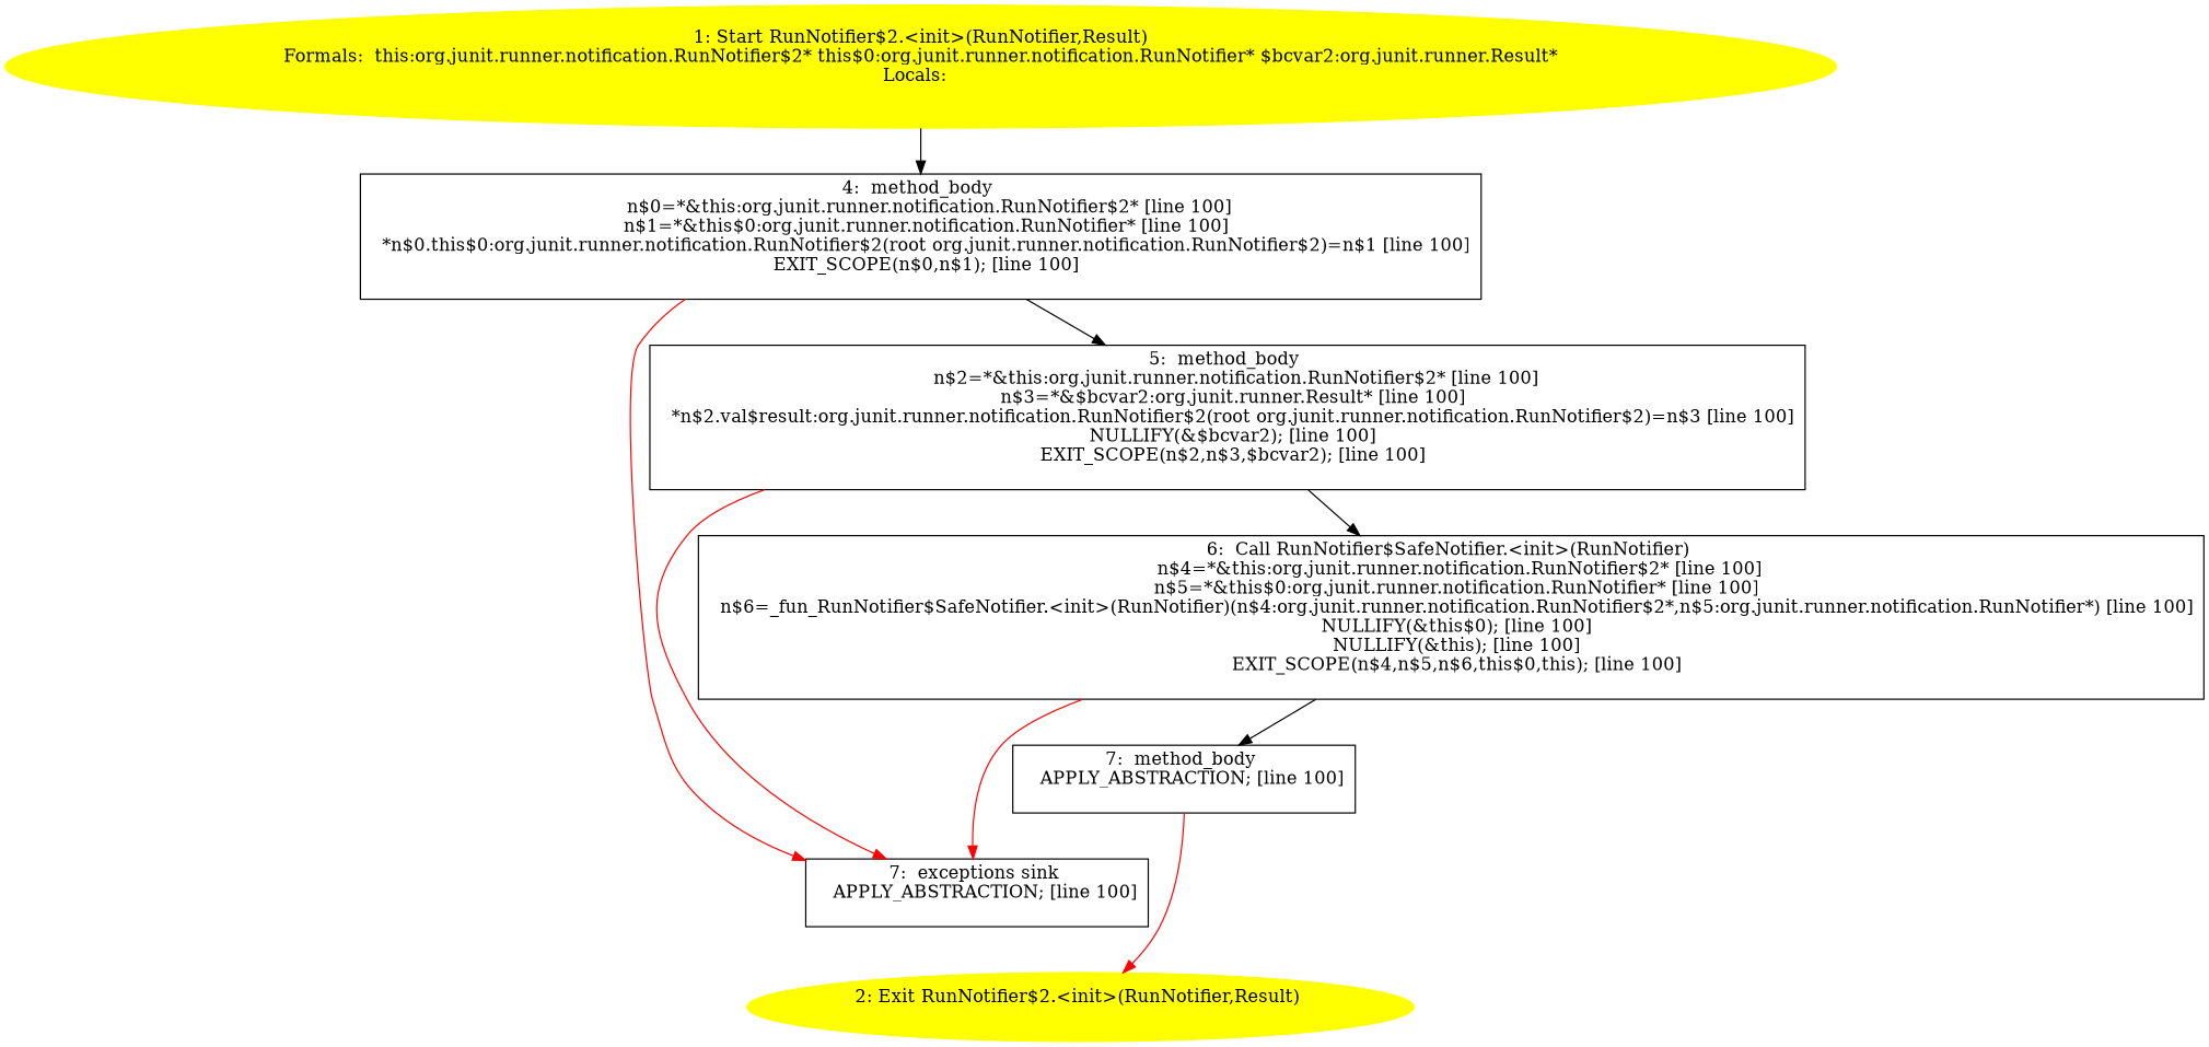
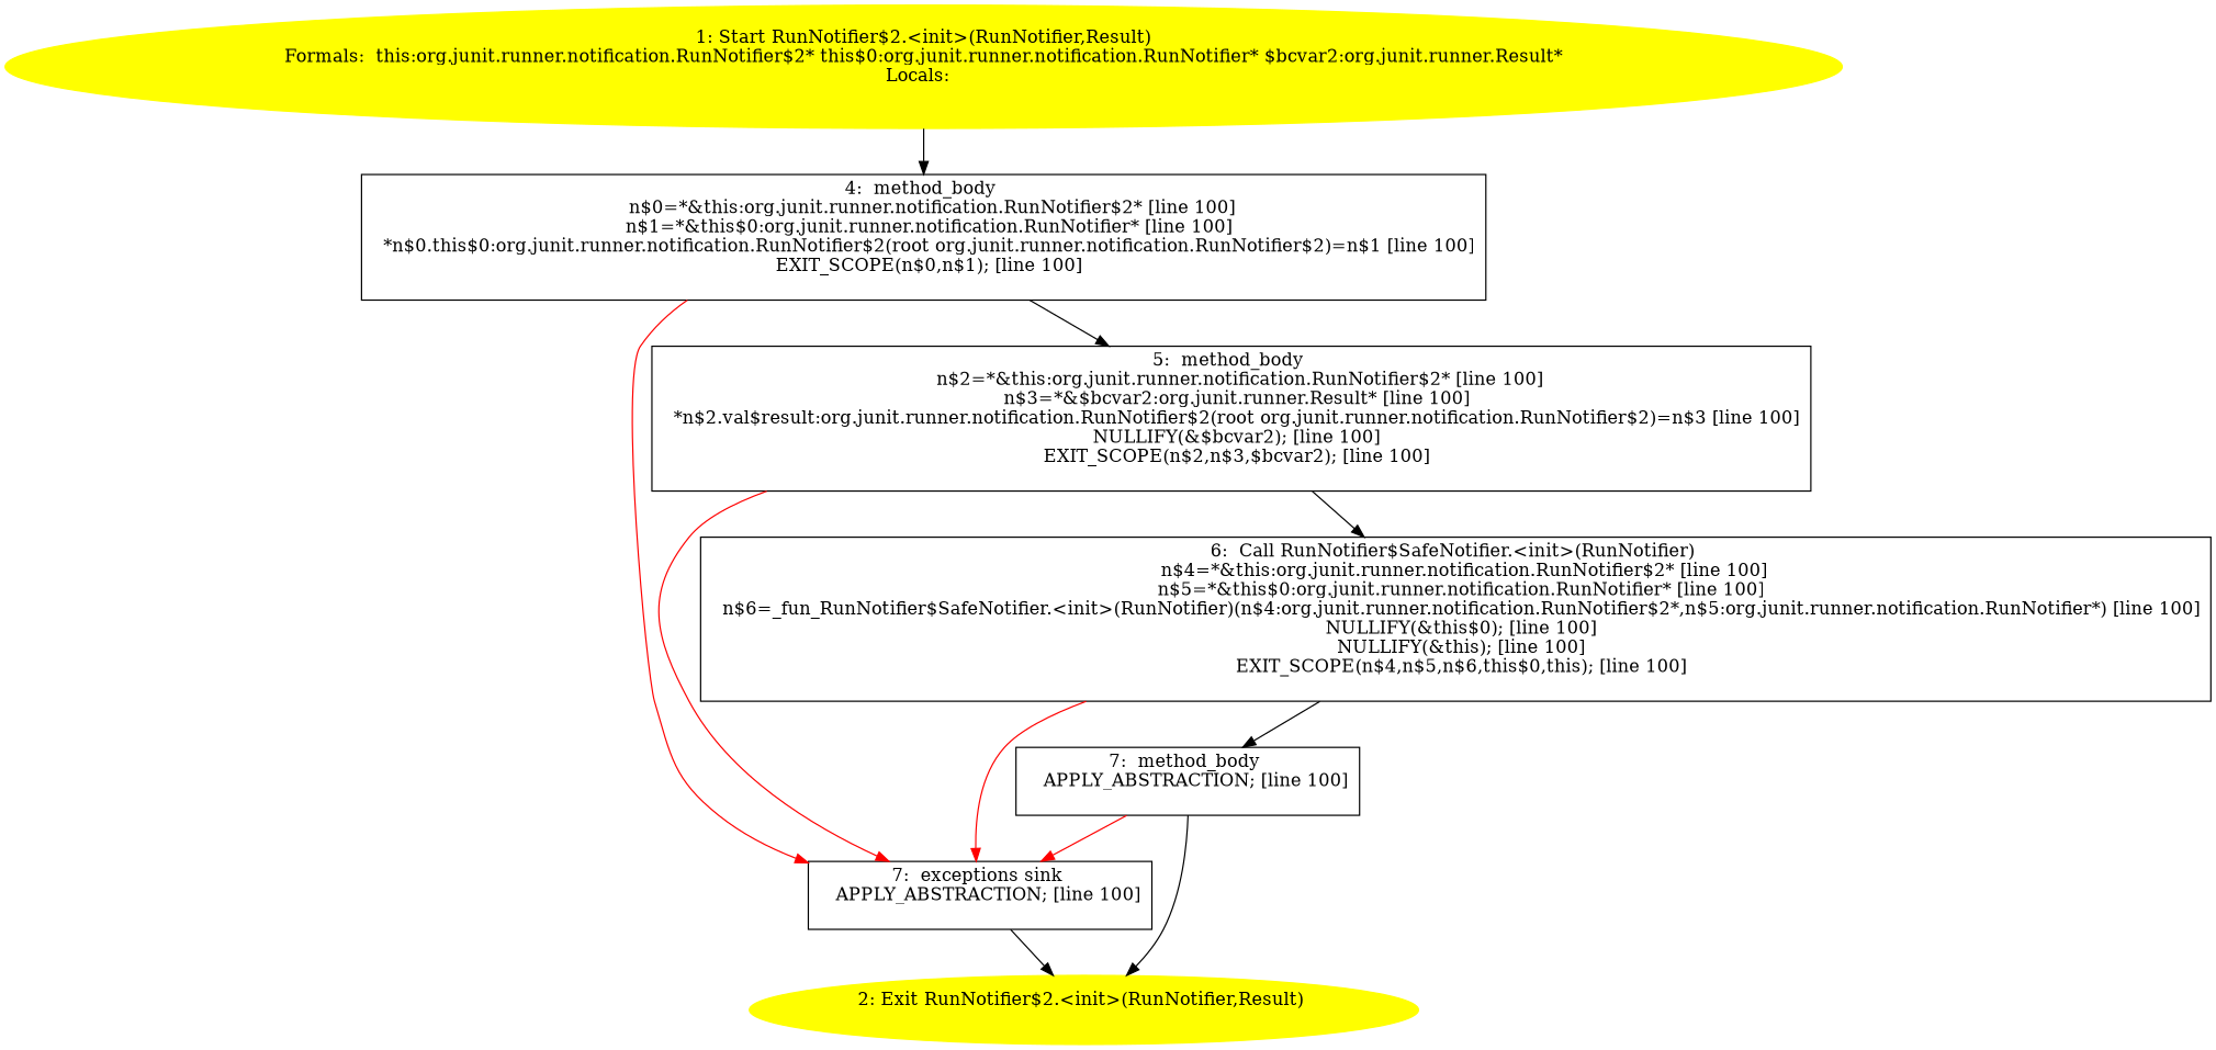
  digraph {
    node [shape=box]
    n1 [color=yellow label="1: Start RunNotifier$2.<init>(RunNotifier,Result)\nFormals:  this:org.junit.runner.notification.RunNotifier$2* this$0:org.junit.runner.notification.RunNotifier* $bcvar2:org.junit.runner.Result*\nLocals:  \n  " style=filled shape=""]
    n2 [label="4:  method_body \n   n$0=*&this:org.junit.runner.notification.RunNotifier$2* [line 100]\n  n$1=*&this$0:org.junit.runner.notification.RunNotifier* [line 100]\n  *n$0.this$0:org.junit.runner.notification.RunNotifier$2(root org.junit.runner.notification.RunNotifier$2)=n$1 [line 100]\n  EXIT_SCOPE(n$0,n$1); [line 100]\n "]
    n3 [label="7:  exceptions sink \n   APPLY_ABSTRACTION; [line 100]\n "]
    n4 [label="5:  method_body \n   n$2=*&this:org.junit.runner.notification.RunNotifier$2* [line 100]\n  n$3=*&$bcvar2:org.junit.runner.Result* [line 100]\n  *n$2.val$result:org.junit.runner.notification.RunNotifier$2(root org.junit.runner.notification.RunNotifier$2)=n$3 [line 100]\n  NULLIFY(&$bcvar2); [line 100]\n  EXIT_SCOPE(n$2,n$3,$bcvar2); [line 100]\n "]
    n5 [color=yellow label="2: Exit RunNotifier$2.<init>(RunNotifier,Result) \n  " style=filled shape=""]
    n6 [label="6:  Call RunNotifier$SafeNotifier.<init>(RunNotifier) \n   n$4=*&this:org.junit.runner.notification.RunNotifier$2* [line 100]\n  n$5=*&this$0:org.junit.runner.notification.RunNotifier* [line 100]\n  n$6=_fun_RunNotifier$SafeNotifier.<init>(RunNotifier)(n$4:org.junit.runner.notification.RunNotifier$2*,n$5:org.junit.runner.notification.RunNotifier*) [line 100]\n  NULLIFY(&this$0); [line 100]\n  NULLIFY(&this); [line 100]\n  EXIT_SCOPE(n$4,n$5,n$6,this$0,this); [line 100]\n "]
    n7 [label="7:  method_body \n   APPLY_ABSTRACTION; [line 100]\n "]
    n1 -> n2
    n2 -> n3 [color=red]
    n2 -> n4
+   n3 -> n5
    n4 -> n3 [color=red]
    n4 -> n6
    n6 -> n3 [color=red]
    n6 -> n7
-   n7 -> n5 [color=red]
+   n7 -> n3 [color=red]
+   n7 -> n5
  }
